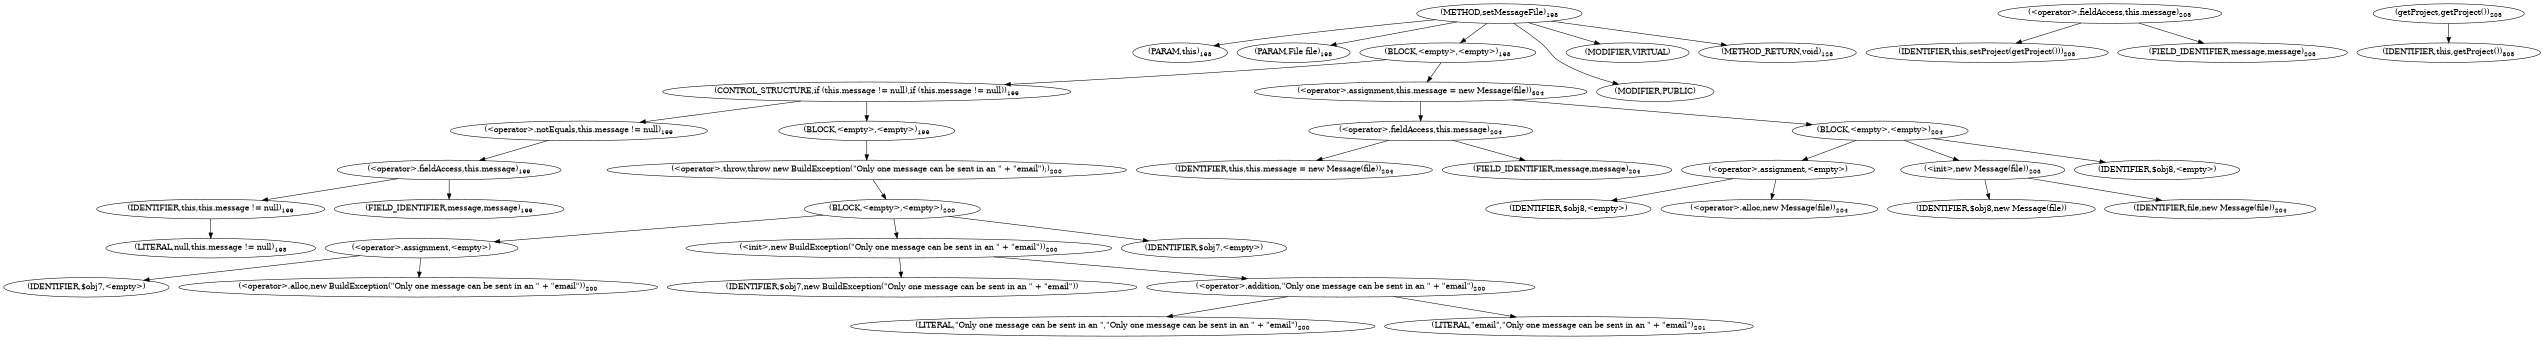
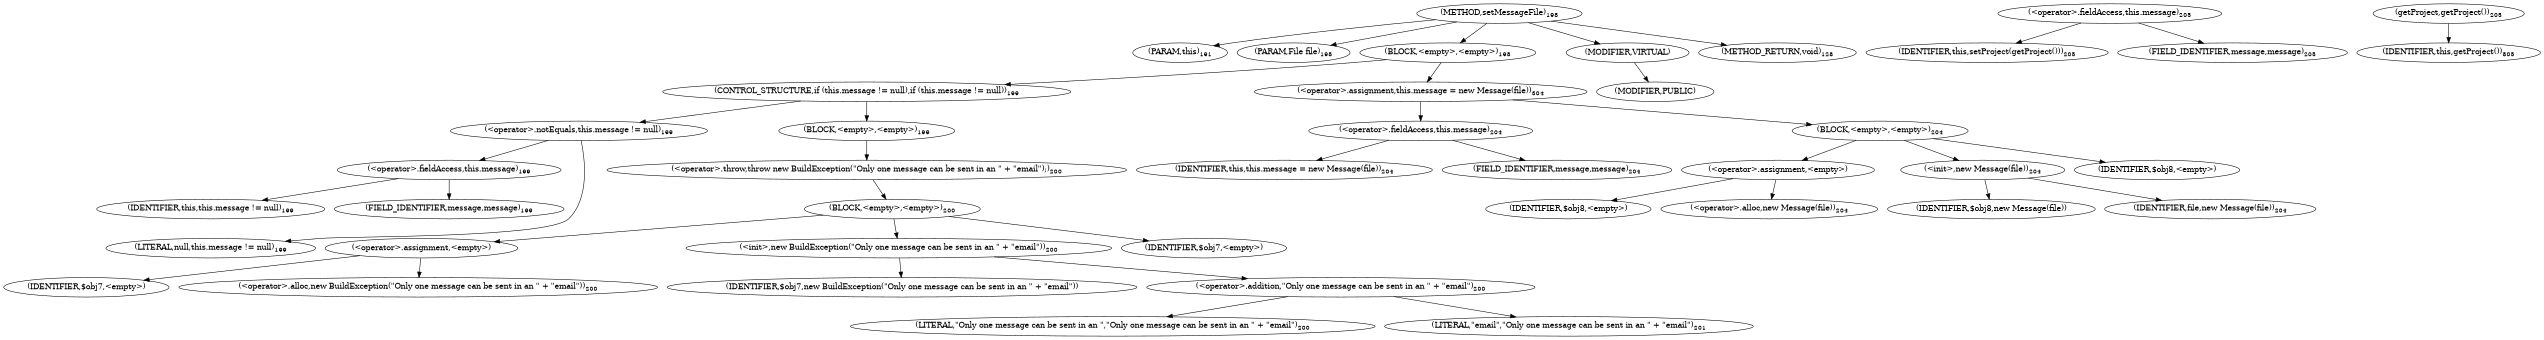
  digraph {
    n1 [label=<(METHOD,setMessageFile)<SUB>198</SUB>>]
-   n2 [label=<(PARAM,this)<SUB>198</SUB>>]
+   n2 [label=<(PARAM,this)<SUB>191</SUB>>]
    n3 [label=<(PARAM,File file)<SUB>198</SUB>>]
    n4 [label=<(BLOCK,&lt;empty&gt;,&lt;empty&gt;)<SUB>198</SUB>>]
    n5 [label=<(MODIFIER,PUBLIC)>]
    n6 [label=<(MODIFIER,VIRTUAL)>]
    n7 [label=<(METHOD_RETURN,void)<SUB>128</SUB>>]
    n8 [label=<(CONTROL_STRUCTURE,if (this.message != null),if (this.message != null))<SUB>199</SUB>>]
    n9 [label=<(&lt;operator&gt;.assignment,this.message = new Message(file))<SUB>304</SUB>>]
    n10 [label=<(&lt;operator&gt;.notEquals,this.message != null)<SUB>199</SUB>>]
    n11 [label=<(BLOCK,&lt;empty&gt;,&lt;empty&gt;)<SUB>199</SUB>>]
    n12 [label=<(&lt;operator&gt;.fieldAccess,this.message)<SUB>204</SUB>>]
    n13 [label=<(BLOCK,&lt;empty&gt;,&lt;empty&gt;)<SUB>204</SUB>>]
    n14 [label=<(&lt;operator&gt;.fieldAccess,this.message)<SUB>199</SUB>>]
-   n15 [label=<(LITERAL,null,this.message != null)<SUB>198</SUB>>]
+   n15 [label=<(LITERAL,null,this.message != null)<SUB>199</SUB>>]
    n16 [label=<(&lt;operator&gt;.throw,throw new BuildException(&quot;Only one message can be sent in an &quot; + &quot;email&quot;);)<SUB>200</SUB>>]
    n17 [label=<(IDENTIFIER,this,this.message != null)<SUB>199</SUB>>]
    n18 [label=<(FIELD_IDENTIFIER,message,message)<SUB>199</SUB>>]
    n19 [label=<(BLOCK,&lt;empty&gt;,&lt;empty&gt;)<SUB>200</SUB>>]
    n20 [label=<(&lt;operator&gt;.assignment,&lt;empty&gt;)>]
    n21 [label=<(&lt;init&gt;,new BuildException(&quot;Only one message can be sent in an &quot; + &quot;email&quot;))<SUB>200</SUB>>]
    n22 [label=<(IDENTIFIER,$obj7,&lt;empty&gt;)>]
    n23 [label=<(IDENTIFIER,$obj7,&lt;empty&gt;)>]
    n24 [label=<(&lt;operator&gt;.alloc,new BuildException(&quot;Only one message can be sent in an &quot; + &quot;email&quot;))<SUB>200</SUB>>]
    n25 [label=<(IDENTIFIER,$obj7,new BuildException(&quot;Only one message can be sent in an &quot; + &quot;email&quot;))>]
    n26 [label=<(&lt;operator&gt;.addition,&quot;Only one message can be sent in an &quot; + &quot;email&quot;)<SUB>200</SUB>>]
    n27 [label=<(LITERAL,&quot;Only one message can be sent in an &quot;,&quot;Only one message can be sent in an &quot; + &quot;email&quot;)<SUB>200</SUB>>]
    n28 [label=<(LITERAL,&quot;email&quot;,&quot;Only one message can be sent in an &quot; + &quot;email&quot;)<SUB>201</SUB>>]
    n29 [label=<(IDENTIFIER,this,this.message = new Message(file))<SUB>204</SUB>>]
    n30 [label=<(FIELD_IDENTIFIER,message,message)<SUB>204</SUB>>]
    n31 [label=<(&lt;operator&gt;.assignment,&lt;empty&gt;)>]
-   n32 [label=<(&lt;init&gt;,new Message(file))<SUB>203</SUB>>]
+   n32 [label=<(&lt;init&gt;,new Message(file))<SUB>204</SUB>>]
    n33 [label=<(IDENTIFIER,$obj8,&lt;empty&gt;)>]
    n34 [label=<(IDENTIFIER,$obj8,&lt;empty&gt;)>]
    n35 [label=<(&lt;operator&gt;.alloc,new Message(file))<SUB>204</SUB>>]
    n36 [label=<(IDENTIFIER,$obj8,new Message(file))>]
    n37 [label=<(IDENTIFIER,file,new Message(file))<SUB>204</SUB>>]
    n38 [label=<(&lt;operator&gt;.fieldAccess,this.message)<SUB>205</SUB>>]
    n39 [label=<(IDENTIFIER,this,setProject(getProject()))<SUB>205</SUB>>]
    n40 [label=<(FIELD_IDENTIFIER,message,message)<SUB>205</SUB>>]
    n41 [label=<(getProject,getProject())<SUB>205</SUB>>]
    n42 [label=<(IDENTIFIER,this,getProject())<SUB>805</SUB>>]
    n1 -> n2
    n1 -> n3
    n1 -> n4
-   n1 -> n5
+   n6 -> n5
    n1 -> n6
    n1 -> n7
    n4 -> n8
    n4 -> n9
    n8 -> n10
    n8 -> n11
    n9 -> n12
    n9 -> n13
    n10 -> n14
-   n17 -> n15
+   n10 -> n15
    n11 -> n16
    n12 -> n29
    n12 -> n30
    n13 -> n31
    n13 -> n32
    n13 -> n33
    n14 -> n17
    n14 -> n18
    n16 -> n19
    n19 -> n20
    n19 -> n21
    n19 -> n22
    n20 -> n23
    n20 -> n24
    n21 -> n25
    n21 -> n26
    n26 -> n27
    n26 -> n28
    n31 -> n34
    n31 -> n35
    n32 -> n36
    n32 -> n37
    n38 -> n39
    n38 -> n40
    n41 -> n42
  }
